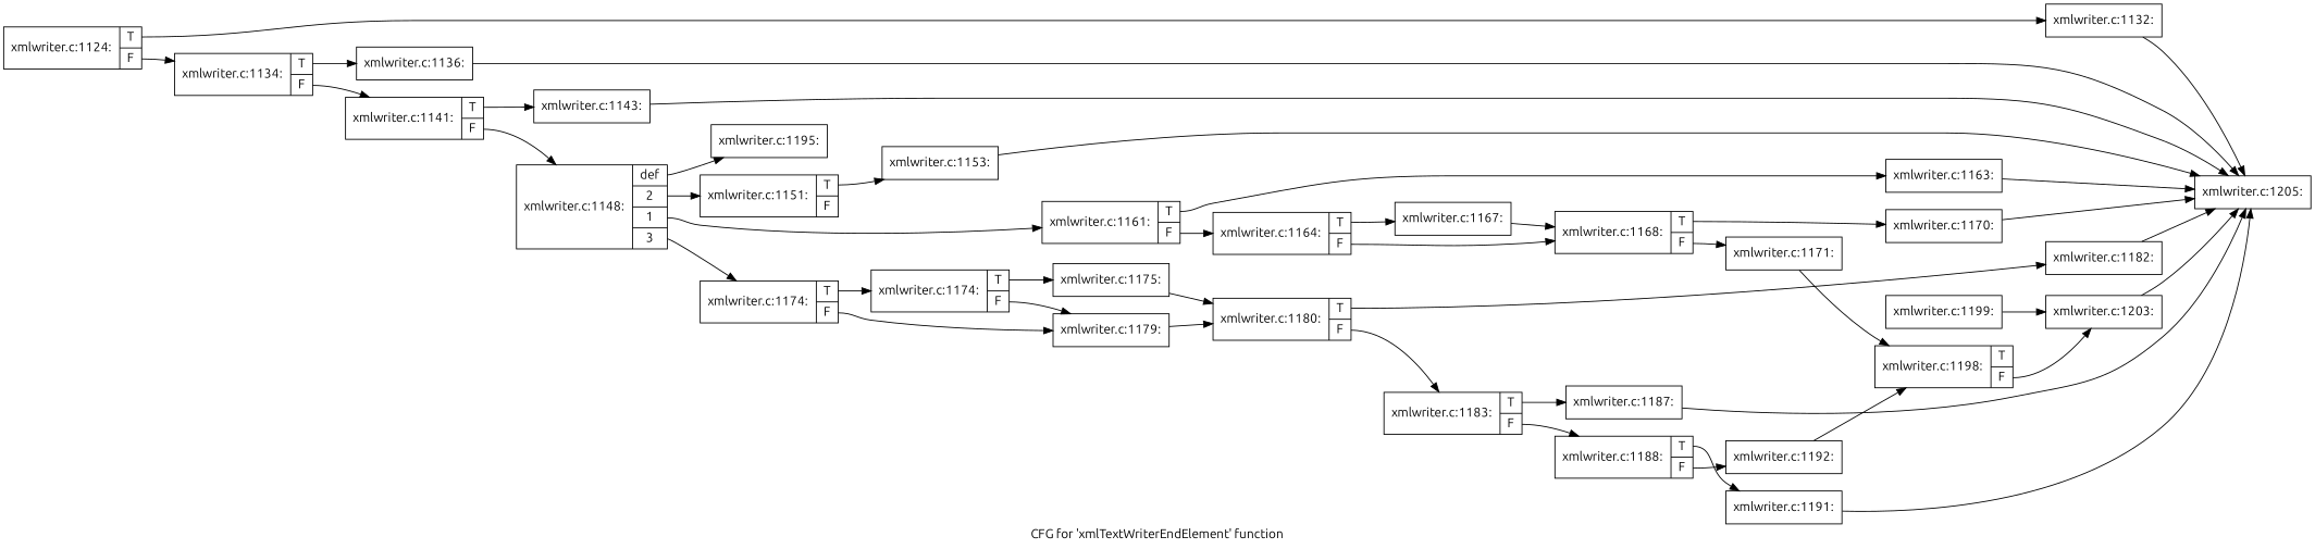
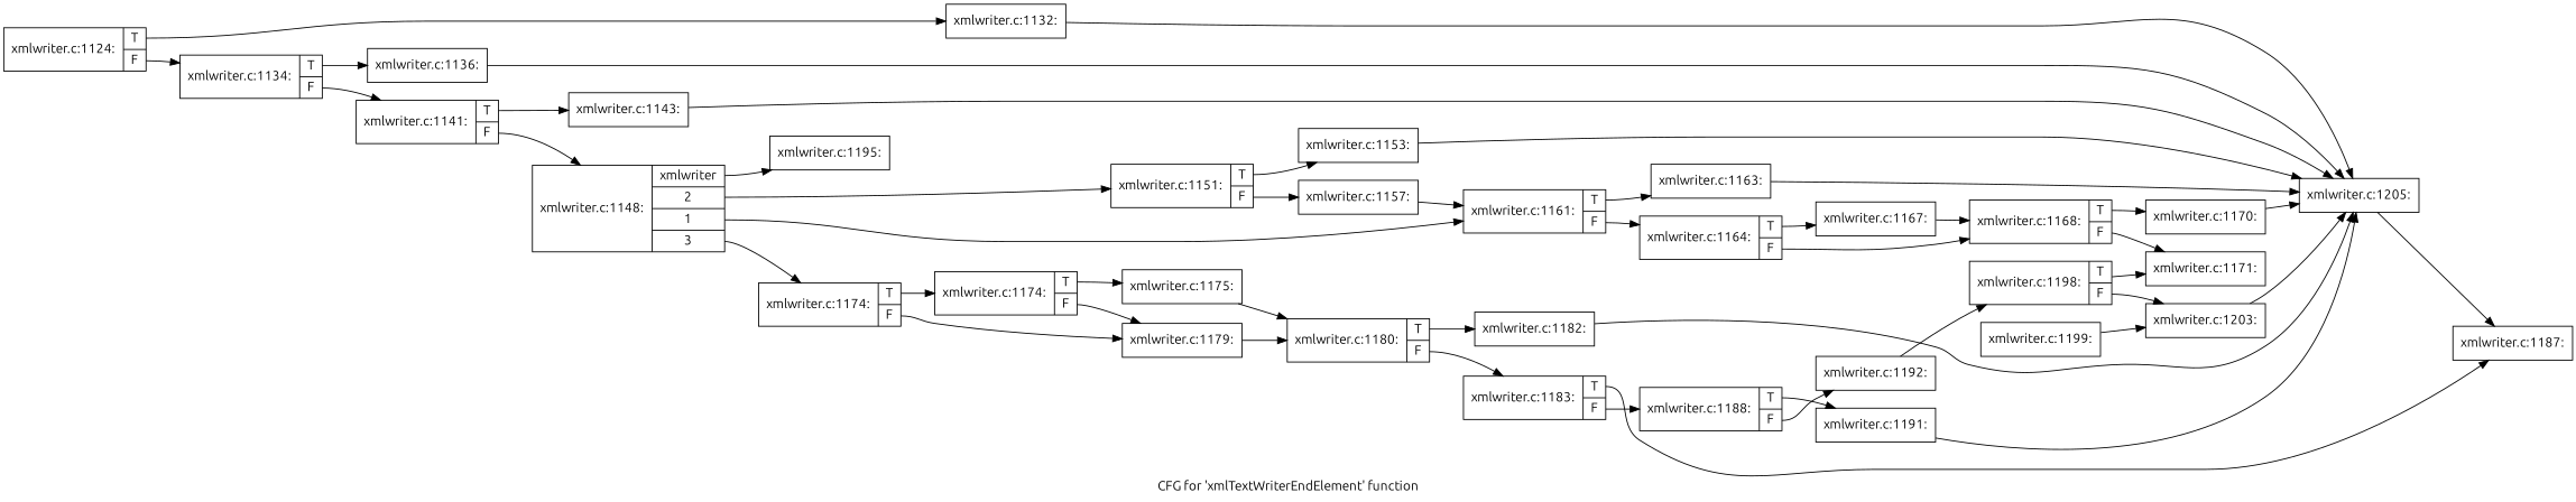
  digraph {
    fontname=Ubuntu
    label="CFG for 'xmlTextWriterEndElement' function"
    rankdir=LR
    node [fontname=Ubuntu shape=record]
    edge [fontname=Ubuntu]
    n1 [label="{xmlwriter.c:1124:|{<s0>T|<s1>F}}"]
    n2 [label="{xmlwriter.c:1132:}"]
    n3 [label="{xmlwriter.c:1134:|{<s0>T|<s1>F}}"]
    n4 [label="{xmlwriter.c:1205:}"]
    n5 [label="{xmlwriter.c:1136:}"]
    n6 [label="{xmlwriter.c:1141:|{<s0>T|<s1>F}}"]
    n7 [label="{xmlwriter.c:1143:}"]
-   n8 [label="{xmlwriter.c:1148:|{<s0>def|<s1>2|<s2>1|<s3>3}}"]
+   n8 [label="{xmlwriter.c:1148:|{<s0>xmlwriter|<s1>2|<s2>1|<s3>3}}"]
    n9 [label="{xmlwriter.c:1195:}"]
    n10 [label="{xmlwriter.c:1151:|{<s0>T|<s1>F}}"]
    n11 [label="{xmlwriter.c:1161:|{<s0>T|<s1>F}}"]
    n12 [label="{xmlwriter.c:1174:|{<s0>T|<s1>F}}"]
    n13 [label="{xmlwriter.c:1153:}"]
+   n14 [label="{xmlwriter.c:1157:}"]
    n15 [label="{xmlwriter.c:1163:}"]
    n16 [label="{xmlwriter.c:1164:|{<s0>T|<s1>F}}"]
    n17 [label="{xmlwriter.c:1174:|{<s0>T|<s1>F}}"]
    n18 [label="{xmlwriter.c:1179:}"]
    n19 [label="{xmlwriter.c:1167:}"]
    n20 [label="{xmlwriter.c:1168:|{<s0>T|<s1>F}}"]
    n21 [label="{xmlwriter.c:1175:}"]
    n22 [label="{xmlwriter.c:1180:|{<s0>T|<s1>F}}"]
    n23 [label="{xmlwriter.c:1170:}"]
    n24 [label="{xmlwriter.c:1171:}"]
    n25 [label="{xmlwriter.c:1198:|{<s0>T|<s1>F}}"]
    n26 [label="{xmlwriter.c:1203:}"]
    n27 [label="{xmlwriter.c:1199:}"]
    n28 [label="{xmlwriter.c:1182:}"]
    n29 [label="{xmlwriter.c:1183:|{<s0>T|<s1>F}}"]
    n30 [label="{xmlwriter.c:1187:}"]
    n31 [label="{xmlwriter.c:1188:|{<s0>T|<s1>F}}"]
    n32 [label="{xmlwriter.c:1191:}"]
    n33 [label="{xmlwriter.c:1192:}"]
    n1 -> n2 [tailport=s0]
    n1 -> n3 [tailport=s1]
    n2 -> n4
    n3 -> n5 [tailport=s0]
    n3 -> n6 [tailport=s1]
    n5 -> n4
    n6 -> n7 [tailport=s0]
    n6 -> n8 [tailport=s1]
    n7 -> n4
    n8 -> n9 [tailport=s0]
    n8 -> n10 [tailport=s1]
    n8 -> n11 [tailport=s2]
    n8 -> n12 [tailport=s3]
    n10 -> n13 [tailport=s0]
+   n10 -> n14 [tailport=s1]
    n11 -> n15 [tailport=s0]
    n11 -> n16 [tailport=s1]
    n12 -> n17 [tailport=s0]
    n12 -> n18 [tailport=s1]
    n13 -> n4
+   n14 -> n11
    n15 -> n4
    n16 -> n19 [tailport=s0]
    n16 -> n20 [tailport=s1]
    n17 -> n18 [tailport=s1]
    n17 -> n21 [tailport=s0]
    n18 -> n22
    n19 -> n20
    n20 -> n23 [tailport=s0]
    n20 -> n24 [tailport=s1]
    n21 -> n22
    n22 -> n28 [tailport=s0]
    n22 -> n29 [tailport=s1]
    n23 -> n4
-   n24 -> n25
+   n25 -> n24
    n25 -> n26 [tailport=s1]
    n26 -> n4
    n27 -> n26
    n28 -> n4
    n29 -> n30 [tailport=s0]
    n29 -> n31 [tailport=s1]
-   n30 -> n4
+   n4 -> n30
    n31 -> n32 [tailport=s0]
    n31 -> n33 [tailport=s1]
    n32 -> n4
    n33 -> n25
  }
